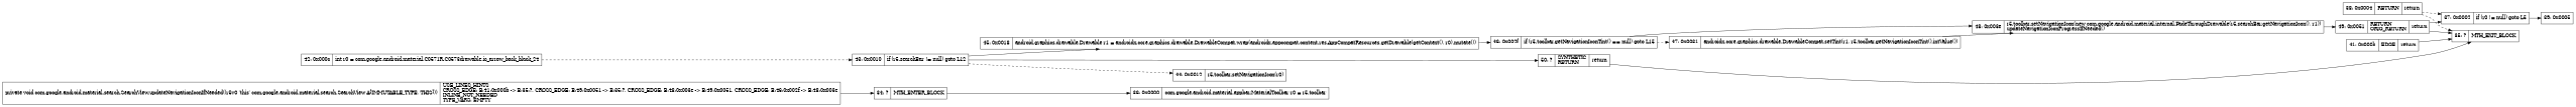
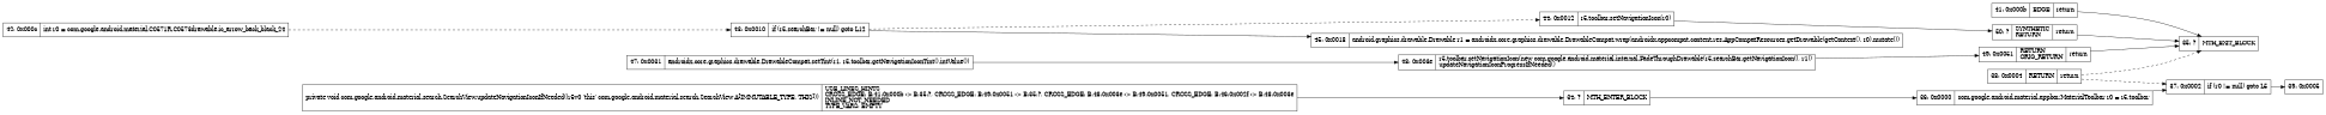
  digraph {
    rankdir=LR
    node [shape=record]
    n1 [label="{34\:\ ?|MTH_ENTER_BLOCK\l}"]
    n2 [label="{36\:\ 0x0000|com.google.android.material.appbar.MaterialToolbar r0 = r5.toolbar\l}"]
    n3 [label="{37\:\ 0x0002|if (r0 != null) goto L5\l}"]
    n4 [label="{39\:\ 0x0005}"]
    n5 [label="{38\:\ 0x0004|RETURN\l|return\l}"]
    n6 [label="{35\:\ ?|MTH_EXIT_BLOCK\l}"]
    n7 [label="{41\:\ 0x000b|EDGE\l|return\l}"]
    n8 [label="{42\:\ 0x000c|int r0 = com.google.android.material.C0571R.C0573drawable.ic_arrow_back_black_24\l}"]
    n9 [label="{43\:\ 0x0010|if (r5.searchBar != null) goto L12\l}"]
    n10 [label="{44\:\ 0x0012|r5.toolbar.setNavigationIcon(r0)\l}"]
    n11 [label="{45\:\ 0x0018|android.graphics.drawable.Drawable r1 = androidx.core.graphics.drawable.DrawableCompat.wrap(androidx.appcompat.content.res.AppCompatResources.getDrawable(getContext(), r0).mutate())\l}"]
    n12 [label="{50\:\ ?|SYNTHETIC\lRETURN\l|return\l}"]
-   n13 [label="{46\:\ 0x002f|if (r5.toolbar.getNavigationIconTint() == null) goto L15\l}"]
    n14 [label="{47\:\ 0x0031|androidx.core.graphics.drawable.DrawableCompat.setTint(r1, r5.toolbar.getNavigationIconTint().intValue())\l}"]
    n15 [label="{48\:\ 0x003e|r5.toolbar.setNavigationIcon(new com.google.android.material.internal.FadeThroughDrawable(r5.searchBar.getNavigationIcon(), r1))\lupdateNavigationIconProgressIfNeeded()\l}"]
    n16 [label="{49\:\ 0x0051|RETURN\lORIG_RETURN\l|return\l}"]
    n17 [label="{private void com.google.android.material.search.SearchView.updateNavigationIconIfNeeded((r5v0 'this' com.google.android.material.search.SearchView A[IMMUTABLE_TYPE, THIS]))  | USE_LINES_HINTS\lCROSS_EDGE: B:41:0x000b \-\> B:35:?, CROSS_EDGE: B:49:0x0051 \-\> B:35:?, CROSS_EDGE: B:48:0x003e \-\> B:49:0x0051, CROSS_EDGE: B:46:0x002f \-\> B:48:0x003e\lINLINE_NOT_NEEDED\lTYPE_VARS: EMPTY\l}"]
    n1 -> n2
-   n16 -> n3
+   n2 -> n3
    n3 -> n4
    n5 -> n3 [style=dashed]
    n5 -> n6 [style=dashed]
    n7 -> n6
    n8 -> n9 [style=dashed]
    n9 -> n10 [style=dashed]
    n9 -> n11
-   n9 -> n12
-   n11 -> n13
+   n10 -> n12
    n12 -> n6
-   n13 -> n14 [style=dashed]
-   n13 -> n15
    n14 -> n15
    n15 -> n16
    n16 -> n6
    n17 -> n1
  }
